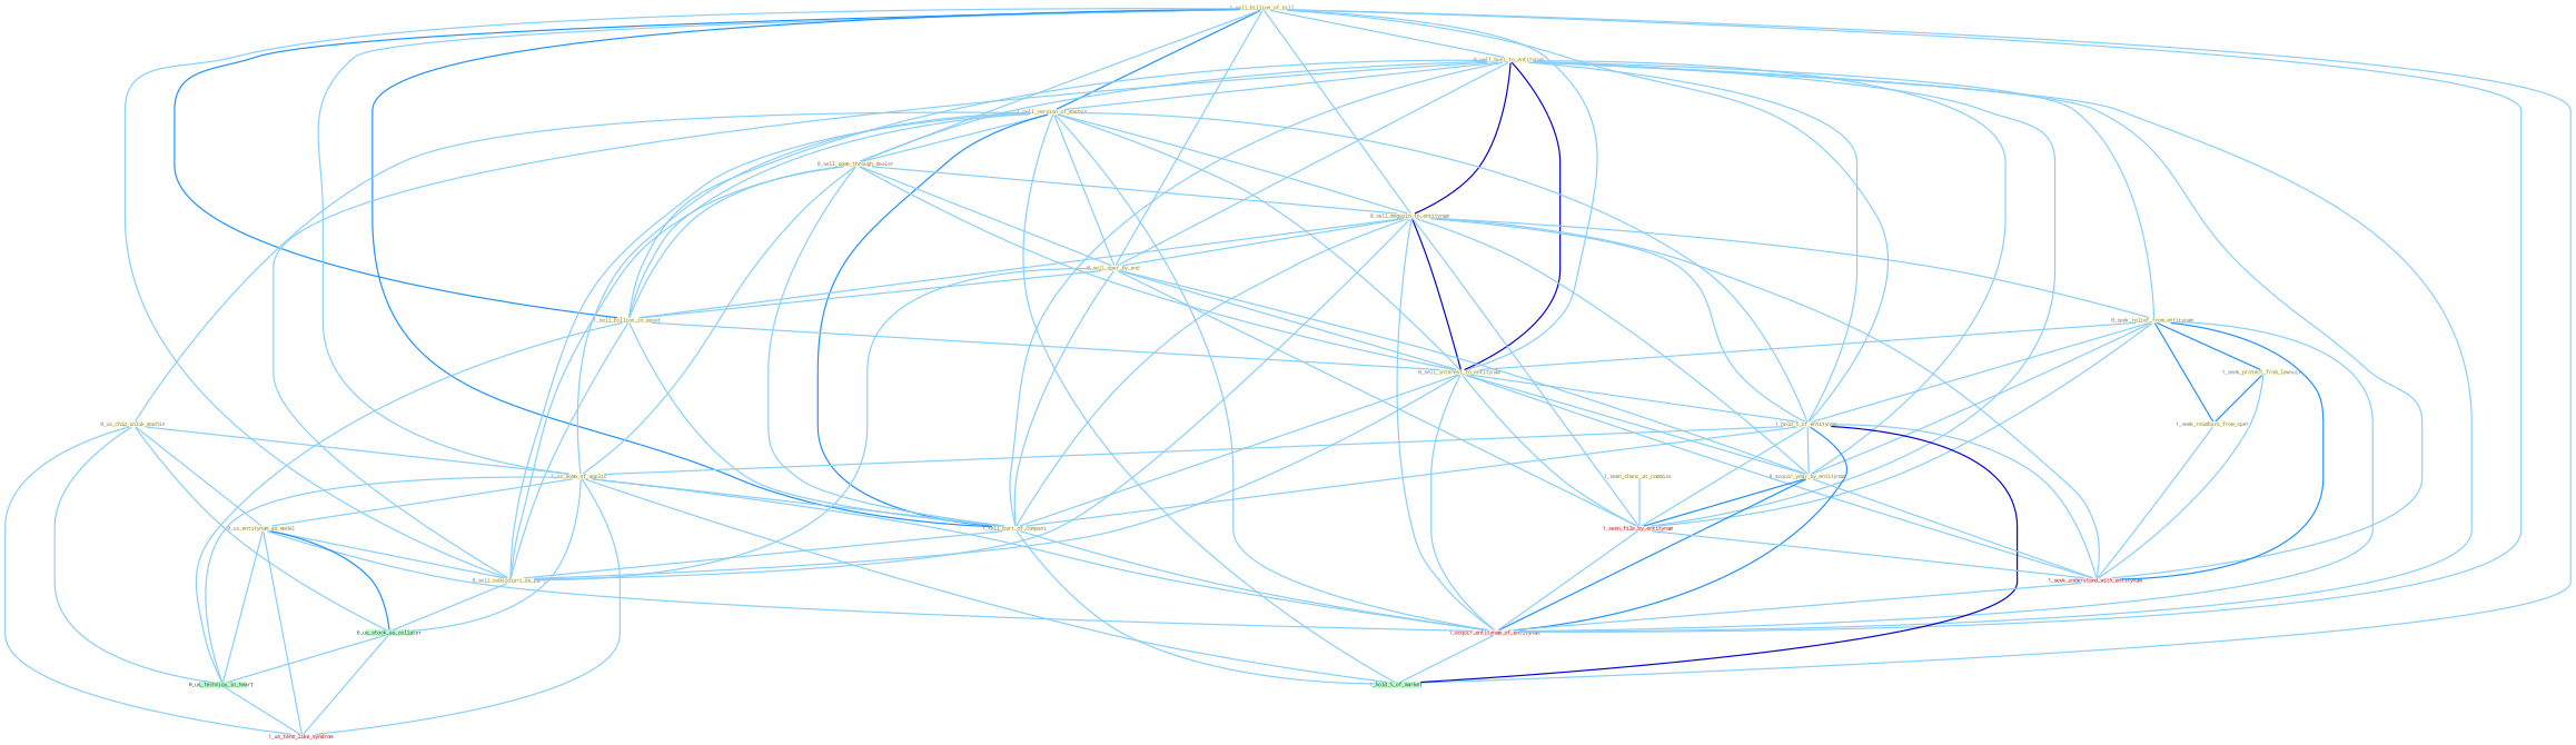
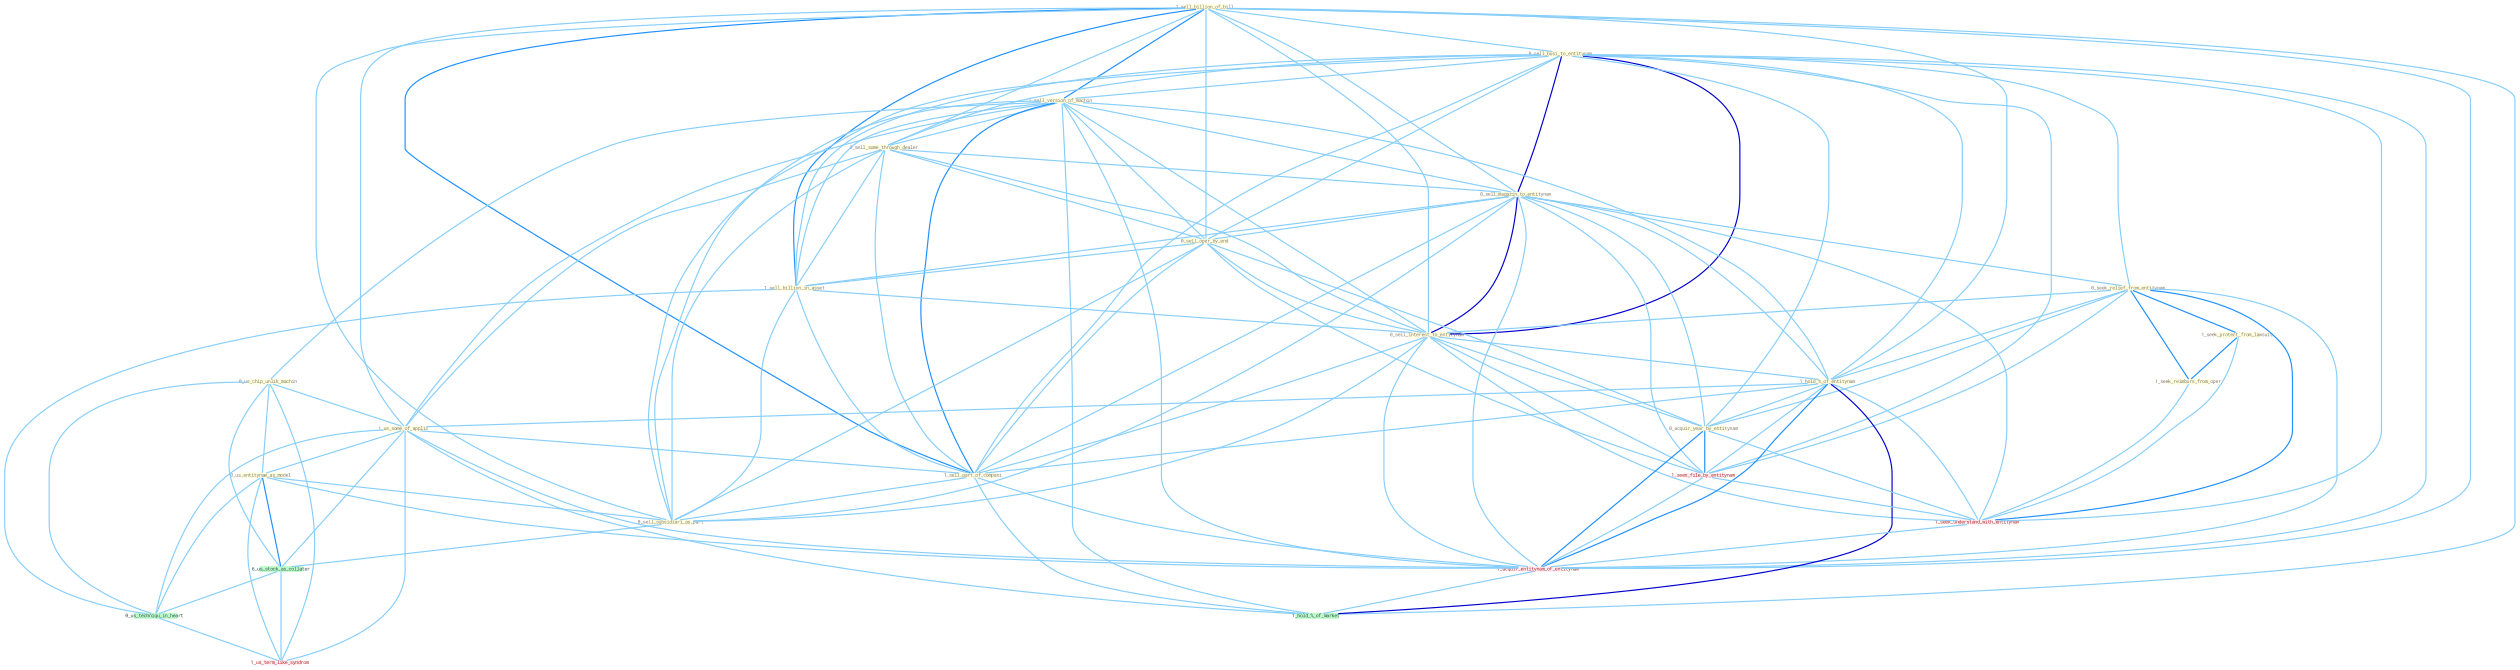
  graph {
    fontname="Roboto Mono"
    node [color="#ffffe0" fixedsize=true fontcolor="#8b7d6b" fontname="Roboto Mono" fontsize=4 shape=polygon style=filled]
    edge [color="#87cefa" fontname="Roboto Mono" w=1]
    "1_sell_billion_of_bill " [height=.06 width=.5]
    "0_sell_busi_to_entitynam " [height=.06 width=.5]
    "1_sell_version_of_machin " [height=.06 width=.5]
    "0_sell_some_through_dealer " [height=.06 width=.5]
    "0_us_chip_unlik_machin " [height=.06 width=.5]
    "0_sell_magazin_to_entitynam " [height=.06 width=.5]
-   "1_seen_chanc_at_commiss " [height=.06 width=.5]
    "0_sell_oper_by_end " [height=.06 width=.5]
    "0_seek_relief_from_entitynam " [height=.06 width=.5]
    "1_sell_billion_in_asset " [height=.06 width=.5]
    "0_sell_interest_to_entitynam " [height=.06 width=.5]
    "1_hold_%_of_entitynam " [height=.06 width=.5]
    "1_us_some_of_applic " [height=.06 width=.5]
    "1_seek_protect_from_lawsuit " [height=.06 width=.5]
    "1_seek_reimburs_from_oper " [height=.06 width=.5]
    "0_acquir_year_by_entitynam " [height=.06 width=.5]
    "0_us_entitynam_as_model " [height=.06 width=.5]
    "1_sell_part_of_compani " [height=.06 width=.5]
    "0_sell_subsidiari_as_part " [height=.06 width=.5]
    "1_seen_file_by_entitynam " [color="#fff0f5" fontcolor="#b22222" height=.06 width=.5]
    "1_seek_understand_with_entitynam " [color="#fff0f5" fontcolor="#b22222" height=.06 width=.5]
    "1_acquir_entitynam_of_entitynam " [color="#fff0f5" fontcolor="#b22222" height=.06 width=.5]
    "1_us_term_like_syndrom " [color="#fff0f5" fontcolor="#b22222" height=.06 width=.5]
    "1_hold_%_of_market " [color="#BDFCC9" fontcolor="#2f4f4f" height=.06 width=.5]
    n25 [color="#BDFCC9" fontcolor="#2f4f4f" height=.06 label="6_us_stock_as_collater" width=.5]
    "0_us_techniqu_in_heart " [color="#BDFCC9" fontcolor="#2f4f4f" height=.06 width=.5]
    subgraph sub_1 {
      "1_sell_billion_of_bill "
      "0_sell_busi_to_entitynam "
      "1_sell_version_of_machin "
      "0_sell_some_through_dealer "
      "0_us_chip_unlik_machin "
      "0_sell_magazin_to_entitynam "
-     "1_seen_chanc_at_commiss "
      "0_sell_oper_by_end "
      "0_seek_relief_from_entitynam "
      "1_sell_billion_in_asset "
      "0_sell_interest_to_entitynam "
      "1_hold_%_of_entitynam "
      "1_us_some_of_applic "
      "1_seek_protect_from_lawsuit "
      "1_seek_reimburs_from_oper "
      "0_acquir_year_by_entitynam "
      "0_us_entitynam_as_model "
      "1_sell_part_of_compani "
      "0_sell_subsidiari_as_part "
    }
    subgraph sub_2 {
      "1_seen_file_by_entitynam "
      "1_seek_understand_with_entitynam "
      "1_acquir_entitynam_of_entitynam "
      "1_us_term_like_syndrom "
    }
    "1_sell_billion_of_bill " -- "0_sell_busi_to_entitynam "
    "1_sell_billion_of_bill " -- "1_sell_version_of_machin " [color="#1e90ff" w=2]
    "1_sell_billion_of_bill " -- "0_sell_some_through_dealer "
    "1_sell_billion_of_bill " -- "0_sell_magazin_to_entitynam "
    "1_sell_billion_of_bill " -- "0_sell_oper_by_end "
    "1_sell_billion_of_bill " -- "1_sell_billion_in_asset " [color="#1e90ff" w=2]
    "1_sell_billion_of_bill " -- "0_sell_interest_to_entitynam "
    "1_sell_billion_of_bill " -- "1_hold_%_of_entitynam "
    "1_sell_billion_of_bill " -- "1_us_some_of_applic "
    "1_sell_billion_of_bill " -- "1_sell_part_of_compani " [color="#1e90ff" w=2]
    "1_sell_billion_of_bill " -- "0_sell_subsidiari_as_part "
    "1_sell_billion_of_bill " -- "1_acquir_entitynam_of_entitynam "
    "1_sell_billion_of_bill " -- "1_hold_%_of_market "
    "0_sell_busi_to_entitynam " -- "1_sell_version_of_machin "
    "0_sell_busi_to_entitynam " -- "0_sell_some_through_dealer "
    "0_sell_busi_to_entitynam " -- "0_sell_magazin_to_entitynam " [color="#0000cd" w=3]
    "0_sell_busi_to_entitynam " -- "0_sell_oper_by_end "
    "0_sell_busi_to_entitynam " -- "0_seek_relief_from_entitynam "
    "0_sell_busi_to_entitynam " -- "1_sell_billion_in_asset "
    "0_sell_busi_to_entitynam " -- "0_sell_interest_to_entitynam " [color="#0000cd" w=3]
    "0_sell_busi_to_entitynam " -- "1_hold_%_of_entitynam "
    "0_sell_busi_to_entitynam " -- "0_acquir_year_by_entitynam "
    "0_sell_busi_to_entitynam " -- "1_sell_part_of_compani "
    "0_sell_busi_to_entitynam " -- "0_sell_subsidiari_as_part "
    "0_sell_busi_to_entitynam " -- "1_seen_file_by_entitynam "
    "0_sell_busi_to_entitynam " -- "1_seek_understand_with_entitynam "
    "0_sell_busi_to_entitynam " -- "1_acquir_entitynam_of_entitynam "
    "1_sell_version_of_machin " -- "0_sell_some_through_dealer "
    "1_sell_version_of_machin " -- "0_us_chip_unlik_machin "
    "1_sell_version_of_machin " -- "0_sell_magazin_to_entitynam "
    "1_sell_version_of_machin " -- "0_sell_oper_by_end "
    "1_sell_version_of_machin " -- "1_sell_billion_in_asset "
    "1_sell_version_of_machin " -- "0_sell_interest_to_entitynam "
    "1_sell_version_of_machin " -- "1_hold_%_of_entitynam "
    "1_sell_version_of_machin " -- "1_us_some_of_applic "
    "1_sell_version_of_machin " -- "1_sell_part_of_compani " [color="#1e90ff" w=2]
    "1_sell_version_of_machin " -- "0_sell_subsidiari_as_part "
    "1_sell_version_of_machin " -- "1_acquir_entitynam_of_entitynam "
    "1_sell_version_of_machin " -- "1_hold_%_of_market "
    "0_sell_some_through_dealer " -- "0_sell_magazin_to_entitynam "
    "0_sell_some_through_dealer " -- "0_sell_oper_by_end "
    "0_sell_some_through_dealer " -- "1_sell_billion_in_asset "
    "0_sell_some_through_dealer " -- "0_sell_interest_to_entitynam "
    "0_sell_some_through_dealer " -- "1_us_some_of_applic "
    "0_sell_some_through_dealer " -- "1_sell_part_of_compani "
    "0_sell_some_through_dealer " -- "0_sell_subsidiari_as_part "
    "0_us_chip_unlik_machin " -- "1_us_some_of_applic "
    "0_us_chip_unlik_machin " -- "0_us_entitynam_as_model "
    "0_us_chip_unlik_machin " -- "1_us_term_like_syndrom "
    "0_us_chip_unlik_machin " -- n25
    "0_us_chip_unlik_machin " -- "0_us_techniqu_in_heart "
    "0_sell_magazin_to_entitynam " -- "0_sell_oper_by_end "
    "0_sell_magazin_to_entitynam " -- "0_seek_relief_from_entitynam "
    "0_sell_magazin_to_entitynam " -- "1_sell_billion_in_asset "
    "0_sell_magazin_to_entitynam " -- "0_sell_interest_to_entitynam " [color="#0000cd" w=3]
    "0_sell_magazin_to_entitynam " -- "1_hold_%_of_entitynam "
    "0_sell_magazin_to_entitynam " -- "0_acquir_year_by_entitynam "
    "0_sell_magazin_to_entitynam " -- "1_sell_part_of_compani "
    "0_sell_magazin_to_entitynam " -- "0_sell_subsidiari_as_part "
    "0_sell_magazin_to_entitynam " -- "1_seen_file_by_entitynam "
    "0_sell_magazin_to_entitynam " -- "1_seek_understand_with_entitynam "
    "0_sell_magazin_to_entitynam " -- "1_acquir_entitynam_of_entitynam "
-   "1_seen_chanc_at_commiss " -- "1_seen_file_by_entitynam "
    "0_sell_oper_by_end " -- "1_sell_billion_in_asset "
    "0_sell_oper_by_end " -- "0_sell_interest_to_entitynam "
    "0_sell_oper_by_end " -- "0_acquir_year_by_entitynam "
    "0_sell_oper_by_end " -- "1_sell_part_of_compani "
    "0_sell_oper_by_end " -- "0_sell_subsidiari_as_part "
    "0_sell_oper_by_end " -- "1_seen_file_by_entitynam "
    "0_seek_relief_from_entitynam " -- "0_sell_interest_to_entitynam "
    "0_seek_relief_from_entitynam " -- "1_hold_%_of_entitynam "
    "0_seek_relief_from_entitynam " -- "1_seek_protect_from_lawsuit " [color="#1e90ff" w=2]
    "0_seek_relief_from_entitynam " -- "1_seek_reimburs_from_oper " [color="#1e90ff" w=2]
    "0_seek_relief_from_entitynam " -- "0_acquir_year_by_entitynam "
    "0_seek_relief_from_entitynam " -- "1_seen_file_by_entitynam "
    "0_seek_relief_from_entitynam " -- "1_seek_understand_with_entitynam " [color="#1e90ff" w=2]
    "0_seek_relief_from_entitynam " -- "1_acquir_entitynam_of_entitynam "
    "1_sell_billion_in_asset " -- "0_sell_interest_to_entitynam "
    "1_sell_billion_in_asset " -- "1_sell_part_of_compani "
    "1_sell_billion_in_asset " -- "0_sell_subsidiari_as_part "
    "1_sell_billion_in_asset " -- "0_us_techniqu_in_heart "
    "0_sell_interest_to_entitynam " -- "1_hold_%_of_entitynam "
    "0_sell_interest_to_entitynam " -- "0_acquir_year_by_entitynam "
    "0_sell_interest_to_entitynam " -- "1_sell_part_of_compani "
    "0_sell_interest_to_entitynam " -- "0_sell_subsidiari_as_part "
    "0_sell_interest_to_entitynam " -- "1_seen_file_by_entitynam "
    "0_sell_interest_to_entitynam " -- "1_seek_understand_with_entitynam "
    "0_sell_interest_to_entitynam " -- "1_acquir_entitynam_of_entitynam "
    "1_hold_%_of_entitynam " -- "1_us_some_of_applic "
    "1_hold_%_of_entitynam " -- "0_acquir_year_by_entitynam "
    "1_hold_%_of_entitynam " -- "1_sell_part_of_compani "
    "1_hold_%_of_entitynam " -- "1_seen_file_by_entitynam "
    "1_hold_%_of_entitynam " -- "1_seek_understand_with_entitynam "
    "1_hold_%_of_entitynam " -- "1_acquir_entitynam_of_entitynam " [color="#1e90ff" w=2]
    "1_hold_%_of_entitynam " -- "1_hold_%_of_market " [color="#0000cd" w=3]
    "1_us_some_of_applic " -- "0_us_entitynam_as_model "
    "1_us_some_of_applic " -- "1_sell_part_of_compani "
    "1_us_some_of_applic " -- "1_acquir_entitynam_of_entitynam "
    "1_us_some_of_applic " -- "1_us_term_like_syndrom "
    "1_us_some_of_applic " -- "1_hold_%_of_market "
    "1_us_some_of_applic " -- n25
    "1_us_some_of_applic " -- "0_us_techniqu_in_heart "
    "1_seek_protect_from_lawsuit " -- "1_seek_reimburs_from_oper " [color="#1e90ff" w=2]
    "1_seek_protect_from_lawsuit " -- "1_seek_understand_with_entitynam "
    "1_seek_reimburs_from_oper " -- "1_seek_understand_with_entitynam "
    "0_acquir_year_by_entitynam " -- "1_seen_file_by_entitynam " [color="#1e90ff" w=2]
    "0_acquir_year_by_entitynam " -- "1_seek_understand_with_entitynam "
    "0_acquir_year_by_entitynam " -- "1_acquir_entitynam_of_entitynam " [color="#1e90ff" w=2]
    "0_us_entitynam_as_model " -- "0_sell_subsidiari_as_part "
    "0_us_entitynam_as_model " -- "1_acquir_entitynam_of_entitynam "
    "0_us_entitynam_as_model " -- "1_us_term_like_syndrom "
    "0_us_entitynam_as_model " -- n25 [color="#1e90ff" w=2]
    "0_us_entitynam_as_model " -- "0_us_techniqu_in_heart "
    "1_sell_part_of_compani " -- "0_sell_subsidiari_as_part "
    "1_sell_part_of_compani " -- "1_acquir_entitynam_of_entitynam "
    "1_sell_part_of_compani " -- "1_hold_%_of_market "
    "0_sell_subsidiari_as_part " -- n25
    "1_seen_file_by_entitynam " -- "1_seek_understand_with_entitynam "
    "1_seen_file_by_entitynam " -- "1_acquir_entitynam_of_entitynam "
    "1_seek_understand_with_entitynam " -- "1_acquir_entitynam_of_entitynam "
    "1_acquir_entitynam_of_entitynam " -- "1_hold_%_of_market "
    n25 -- "1_us_term_like_syndrom "
    n25 -- "0_us_techniqu_in_heart "
    "0_us_techniqu_in_heart " -- "1_us_term_like_syndrom "
  }
